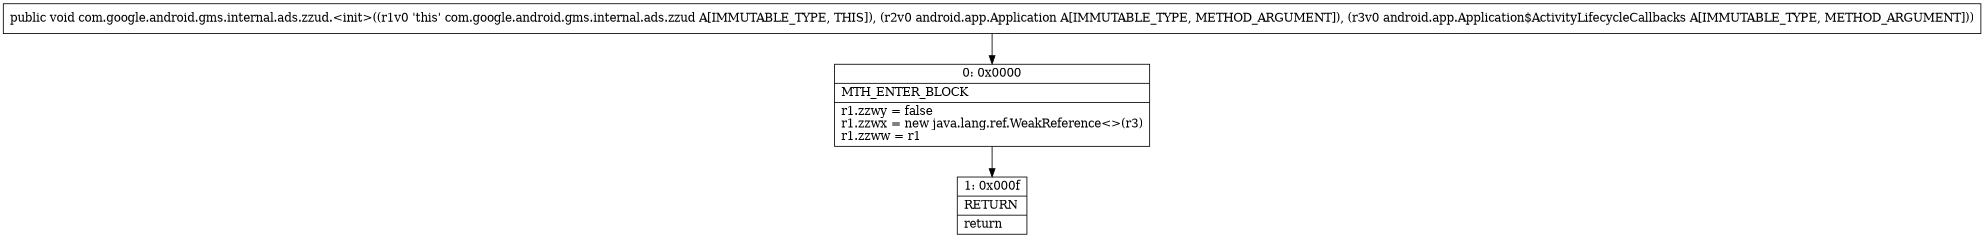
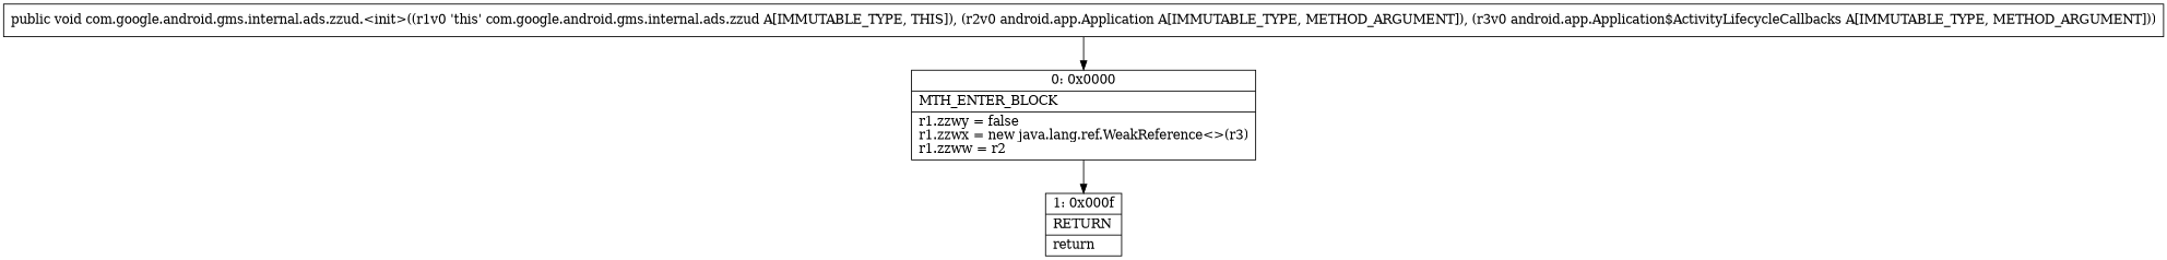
  digraph {
    node [shape=record]
-   n1 [label="{0\:\ 0x0000|MTH_ENTER_BLOCK\l|r1.zzwy = false\lr1.zzwx = new java.lang.ref.WeakReference\<\>(r3)\lr1.zzww = r1\l}"]
+   n1 [label="{0\:\ 0x0000|MTH_ENTER_BLOCK\l|r1.zzwy = false\lr1.zzwx = new java.lang.ref.WeakReference\<\>(r3)\lr1.zzww = r2\l}"]
    n2 [label="{1\:\ 0x000f|RETURN\l|return\l}"]
    n3 [label="{public void com.google.android.gms.internal.ads.zzud.\<init\>((r1v0 'this' com.google.android.gms.internal.ads.zzud A[IMMUTABLE_TYPE, THIS]), (r2v0 android.app.Application A[IMMUTABLE_TYPE, METHOD_ARGUMENT]), (r3v0 android.app.Application$ActivityLifecycleCallbacks A[IMMUTABLE_TYPE, METHOD_ARGUMENT])) }"]
    n1 -> n2
    n3 -> n1
  }
